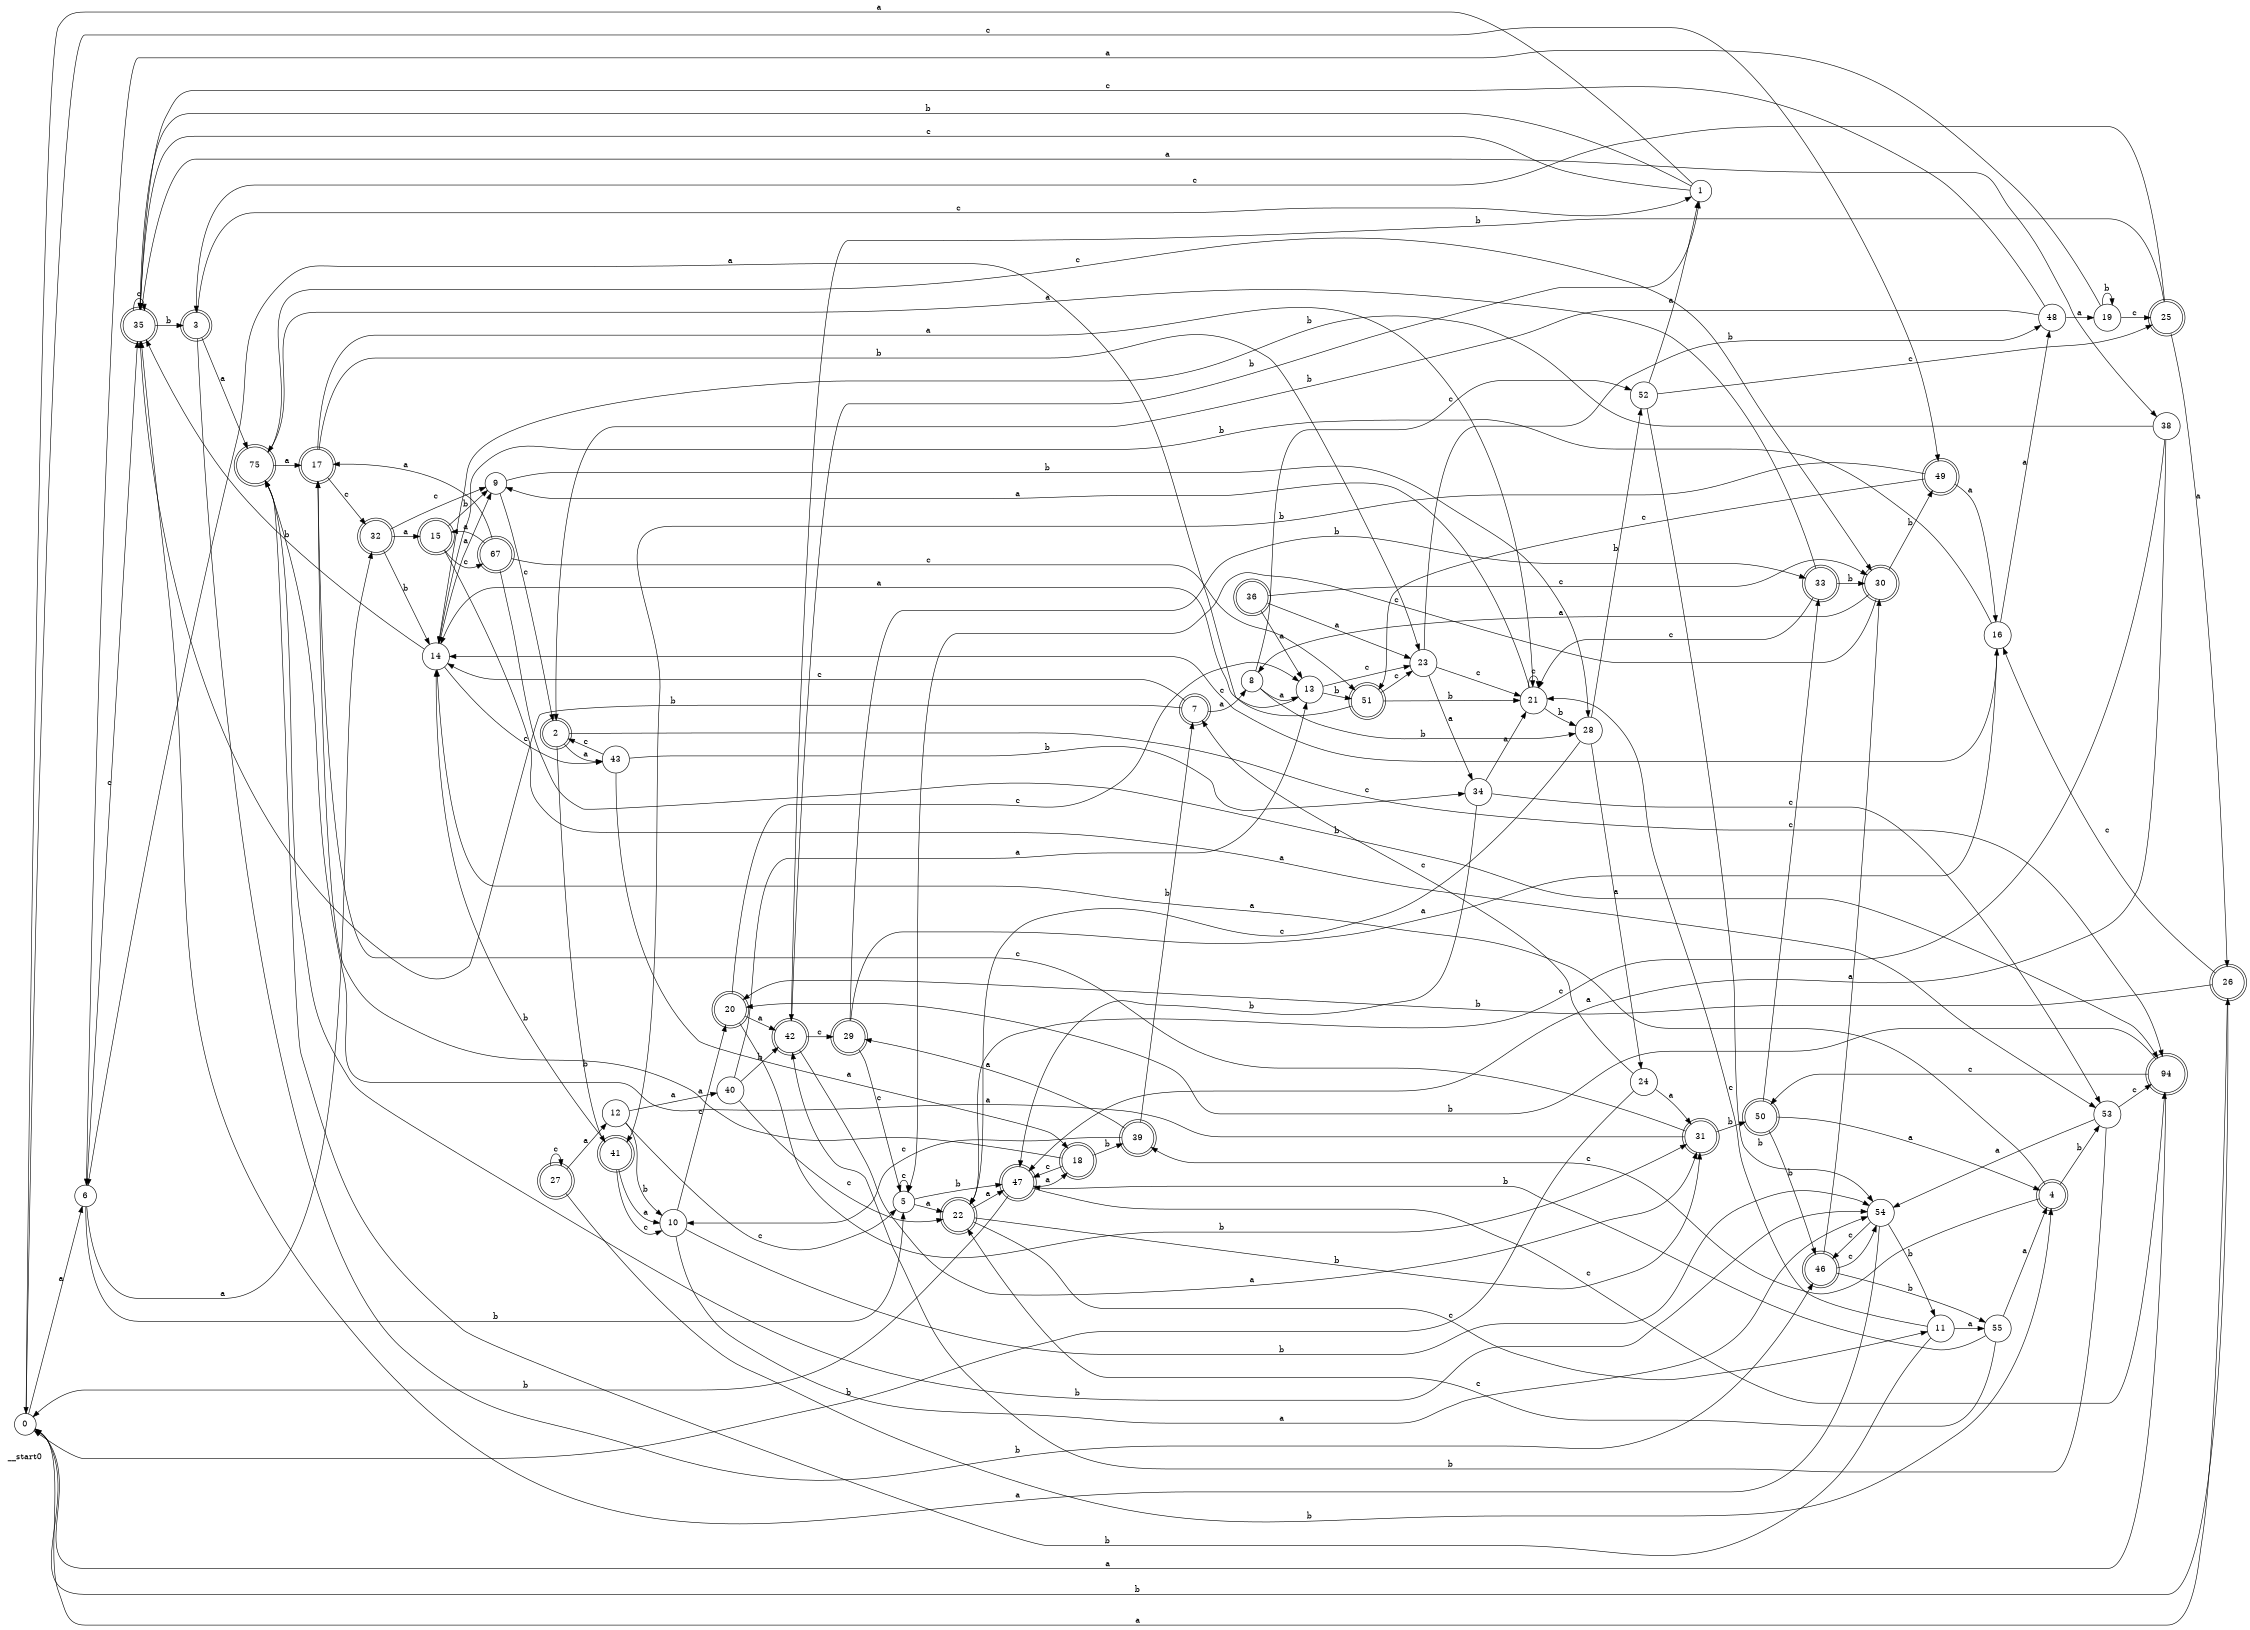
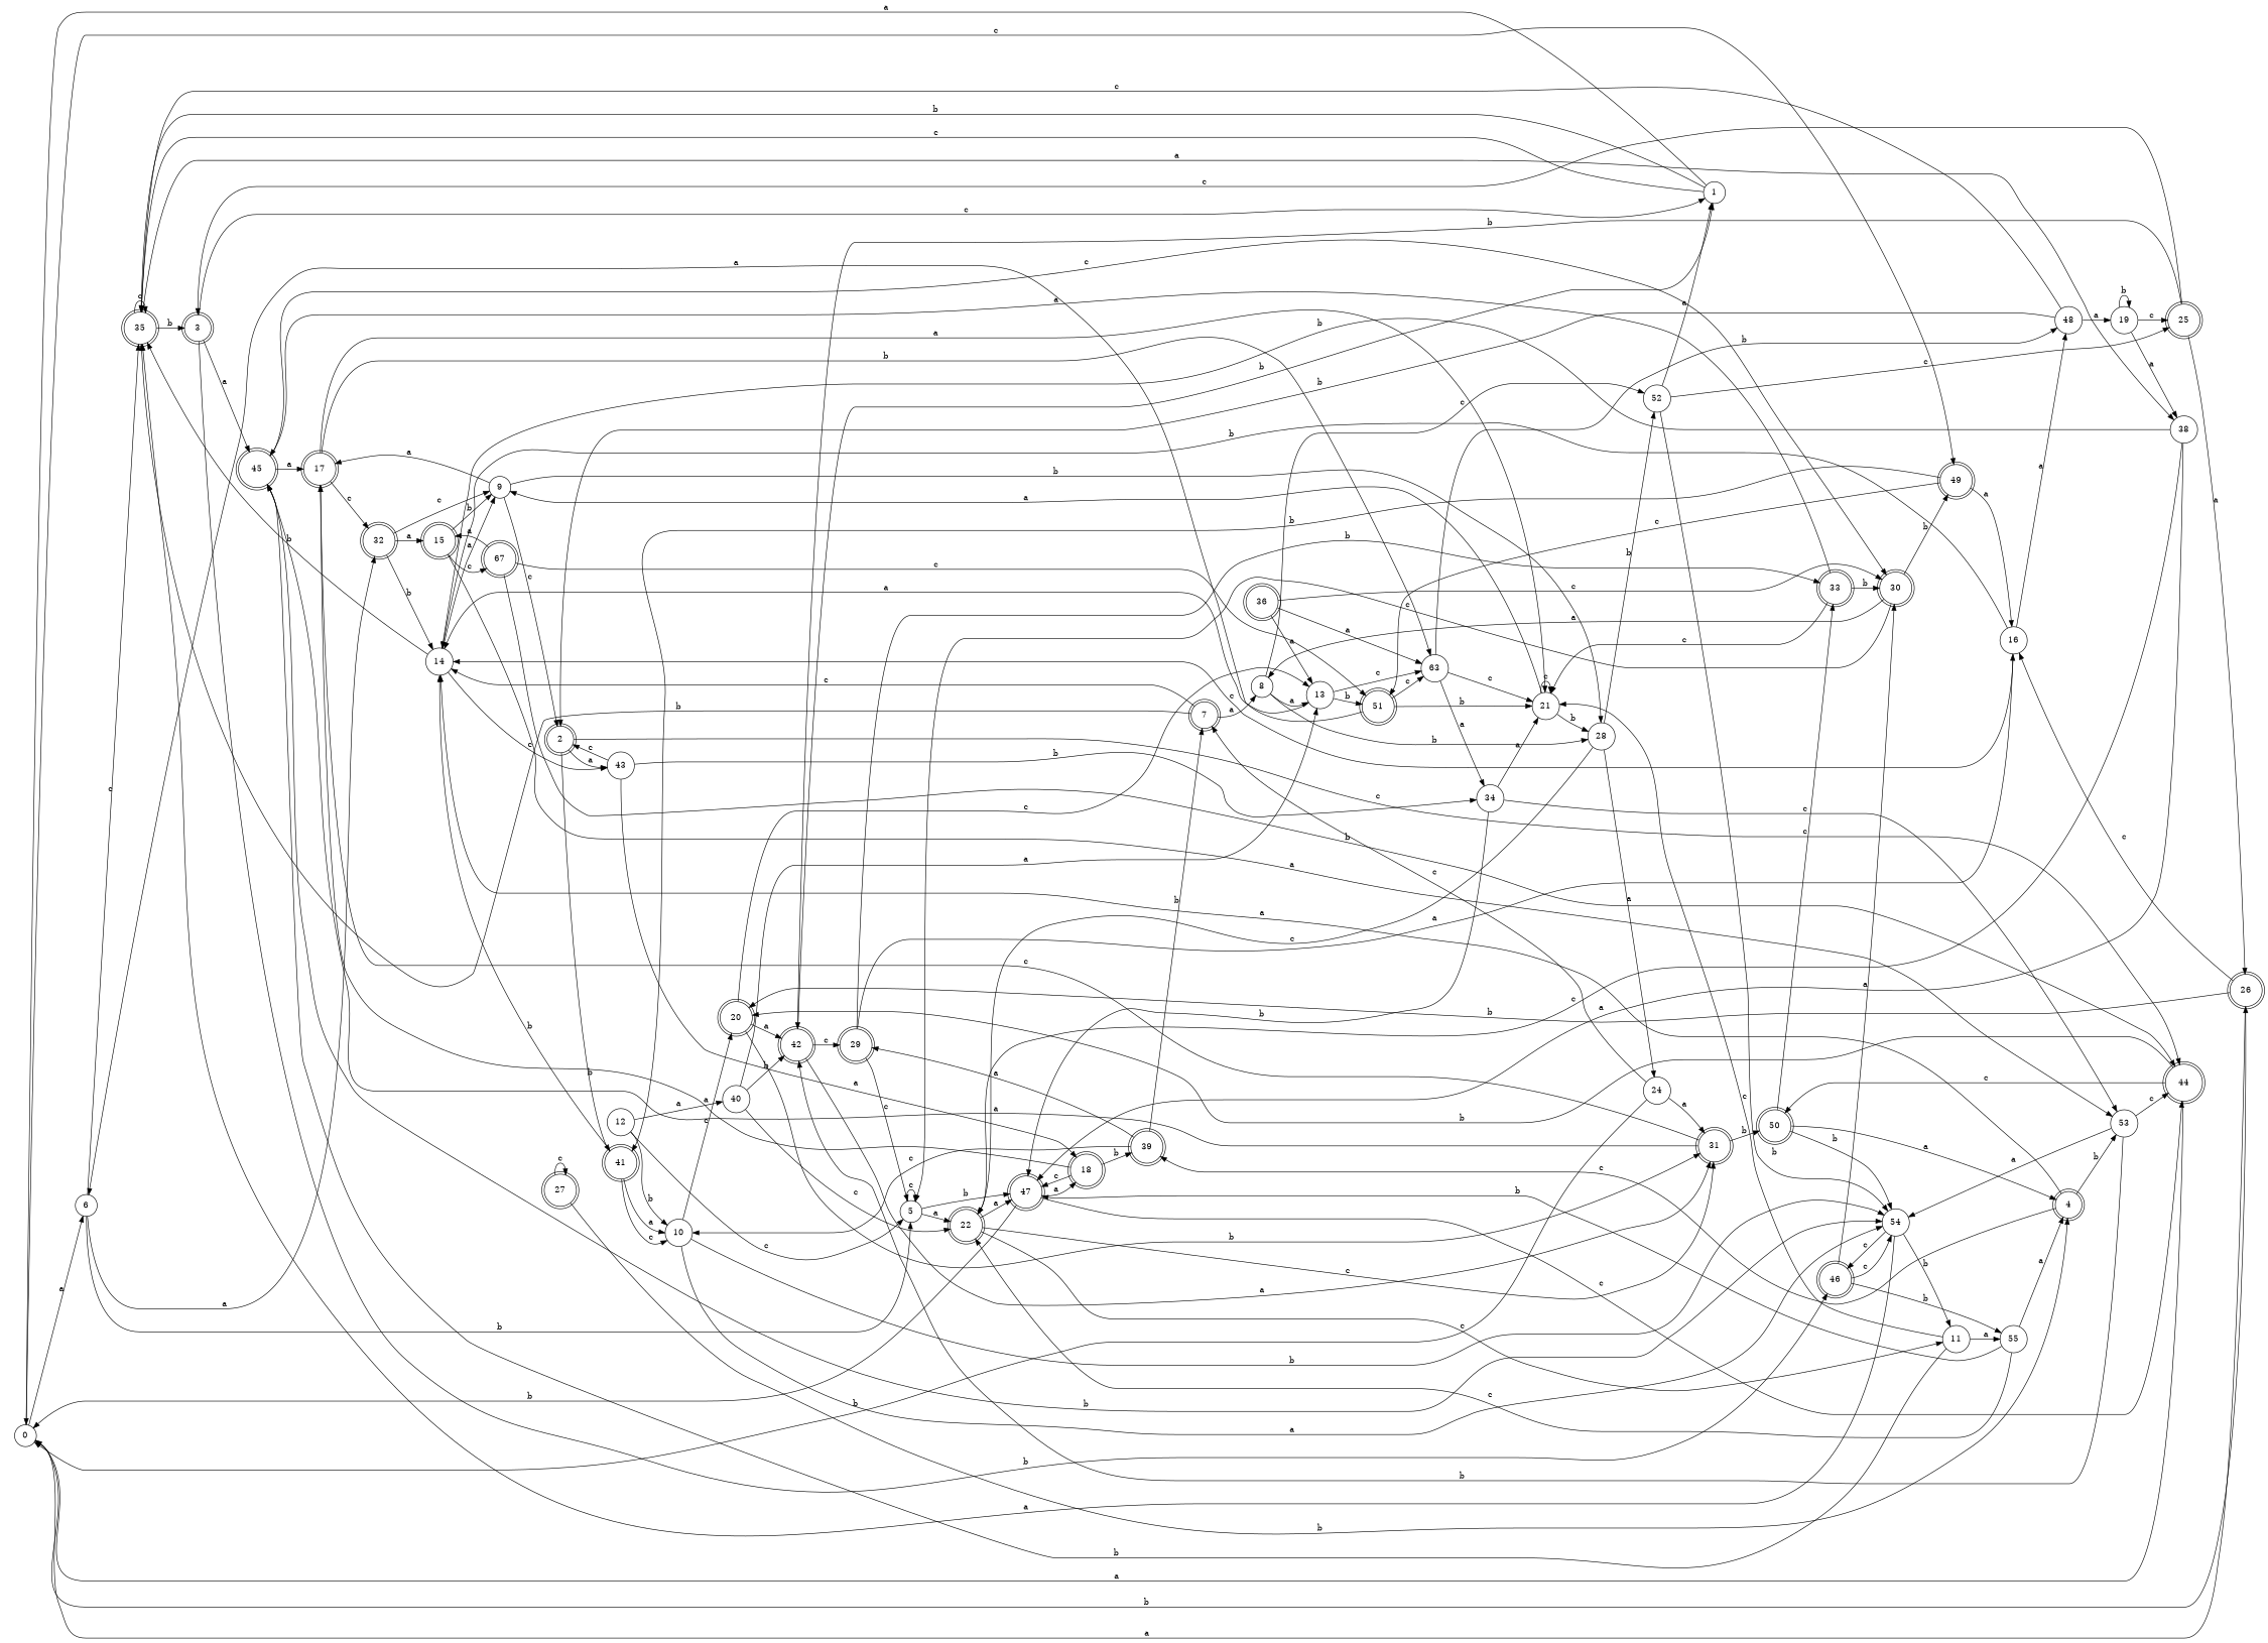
  digraph {
    rankdir=LR
    node [shape=doublecircle color=black fillcolor=white style="rounded,filled"]
-   __start0 [shape=none color="" fillcolor="" style=""]
    n2 [label=0 shape=circle style=filled]
    n3 [label=6 shape=circle style=filled]
    n4 [label=26]
    n5 [label=49]
    n6 [label=35]
    n7 [label=5 shape=circle style=filled]
    n8 [label=32]
    n9 [label=20]
    n10 [label=16 shape=circle style=filled]
    n11 [label=41]
    n12 [label=51]
    n13 [label=1 shape=circle style=filled]
    n14 [label=3]
    n15 [label=38 shape=circle style=filled]
    n16 [label=2]
    n17 [label=43 shape=circle style=filled]
-   n18 [label=94]
+   n18 [label=44]
    n19 [label=14 shape=circle style=filled]
    n20 [label=10 shape=circle style=filled]
    n21 [label=18]
    n22 [label=34 shape=circle style=filled]
    n23 [label=50]
-   n24 [label=75]
+   n24 [label=45]
    n25 [label=46]
    n26 [label=17]
    n27 [label=54 shape=circle style=filled]
    n28 [label=30]
    n29 [label=55 shape=circle style=filled]
    n30 [label=4]
    n31 [label=39]
    n32 [label=53 shape=circle style=filled]
    n33 [label=9 shape=circle style=filled]
    n34 [label=7]
    n35 [label=29]
    n36 [label=42]
    n37 [label=22]
    n38 [label=47]
    n39 [label=11 shape=circle style=filled]
    n40 [label=31]
    n41 [label=15]
    n42 [label=8 shape=circle style=filled]
    n43 [label=13 shape=circle style=filled]
    n44 [label=28 shape=circle style=filled]
    n45 [label=52 shape=circle style=filled]
-   n46 [label=23 shape=circle style=filled]
+   n46 [label=63 shape=circle style=filled]
    n47 [label=24 shape=circle style=filled]
    n48 [label=25]
    n49 [label=21 shape=circle style=filled]
    n50 [label=12 shape=circle style=filled]
    n51 [label=40 shape=circle style=filled]
    n52 [label=48 shape=circle style=filled]
    n53 [label=67]
    n54 [label=19 shape=circle style=filled]
    n55 [label=27]
    n56 [label=33]
    n57 [label=36]
    n2 -> n3 [label=a]
    n2 -> n4 [label=b]
    n2 -> n5 [label=c]
    n3 -> n6 [label=c]
    n3 -> n7 [label=b]
    n3 -> n8 [label=a]
    n4 -> n2 [label=a]
    n4 -> n9 [label=b]
    n4 -> n10 [label=c]
    n5 -> n10 [label=a]
    n5 -> n11 [label=b]
    n5 -> n12 [label=c]
    n6 -> n6 [label=c]
    n6 -> n14 [label=b]
    n6 -> n15 [label=a]
    n7 -> n7 [label=c]
    n7 -> n37 [label=a]
    n7 -> n38 [label=b]
    n8 -> n19 [label=b]
    n8 -> n33 [label=c]
    n8 -> n41 [label=a]
    n9 -> n36 [label=a]
    n9 -> n40 [label=b]
    n9 -> n43 [label=c]
    n10 -> n19 [label=b]
    n10 -> n19 [label=c]
    n10 -> n52 [label=a]
    n11 -> n19 [label=b]
    n11 -> n20 [label=a]
    n11 -> n20 [label=c]
    n12 -> n3 [label=a]
    n12 -> n46 [label=c]
    n12 -> n49 [label=b]
    n13 -> n2 [label=a]
    n13 -> n6 [label=b]
    n13 -> n6 [label=c]
    n14 -> n13 [label=c]
    n14 -> n24 [label=a]
    n14 -> n25 [label=b]
    n15 -> n19 [label=b]
    n15 -> n37 [label=c]
    n15 -> n38 [label=a]
    n16 -> n11 [label=b]
    n16 -> n17 [label=a]
    n16 -> n18 [label=c]
    n17 -> n16 [label=c]
    n17 -> n21 [label=a]
    n17 -> n22 [label=b]
    n18 -> n2 [label=a]
    n18 -> n9 [label=b]
    n18 -> n23 [label=c]
    n19 -> n6 [label=b]
    n19 -> n17 [label=c]
    n19 -> n33 [label=a]
    n20 -> n9 [label=c]
    n20 -> n27 [label=a]
    n20 -> n27 [label=b]
    n21 -> n26 [label=a]
    n21 -> n31 [label=b]
    n21 -> n38 [label=c]
    n22 -> n32 [label=c]
    n22 -> n38 [label=b]
    n22 -> n49 [label=a]
-   n23 -> n25 [label=b]
+   n23 -> n27 [label=b]
    n23 -> n30 [label=a]
    n23 -> n56 [label=c]
    n24 -> n26 [label=a]
    n24 -> n27 [label=b]
    n24 -> n28 [label=c]
    n25 -> n27 [label=c]
    n25 -> n28 [label=a]
    n25 -> n29 [label=b]
    n26 -> n8 [label=c]
    n26 -> n46 [label=b]
    n26 -> n49 [label=a]
    n27 -> n6 [label=a]
    n27 -> n25 [label=c]
    n27 -> n39 [label=b]
    n28 -> n5 [label=b]
    n28 -> n7 [label=c]
    n28 -> n42 [label=a]
    n29 -> n30 [label=a]
    n29 -> n37 [label=c]
    n29 -> n38 [label=b]
    n30 -> n19 [label=a]
    n30 -> n31 [label=c]
    n30 -> n32 [label=b]
    n31 -> n20 [label=c]
    n31 -> n34 [label=b]
    n31 -> n35 [label=a]
    n32 -> n18 [label=c]
    n32 -> n27 [label=a]
    n32 -> n36 [label=b]
    n33 -> n16 [label=c]
-   n53 -> n26 [label=a]
+   n33 -> n26 [label=a]
    n33 -> n44 [label=b]
    n34 -> n6 [label=b]
    n34 -> n19 [label=c]
    n34 -> n42 [label=a]
    n35 -> n7 [label=c]
    n35 -> n10 [label=a]
    n35 -> n56 [label=b]
    n36 -> n13 [label=b]
    n36 -> n35 [label=c]
    n36 -> n40 [label=a]
    n37 -> n38 [label=a]
    n37 -> n39 [label=c]
-   n37 -> n40 [label=b]
+   n37 -> n40 [label=c]
    n38 -> n2 [label=b]
    n38 -> n18 [label=c]
    n38 -> n21 [label=a]
    n39 -> n24 [label=b]
    n39 -> n29 [label=a]
    n39 -> n49 [label=c]
    n40 -> n23 [label=b]
    n40 -> n24 [label=a]
    n40 -> n26 [label=c]
    n41 -> n32 [label=a]
    n41 -> n33 [label=b]
    n41 -> n53 [label=c]
    n42 -> n43 [label=a]
    n42 -> n44 [label=b]
    n42 -> n45 [label=c]
    n43 -> n12 [label=b]
    n43 -> n19 [label=a]
    n43 -> n46 [label=c]
    n44 -> n37 [label=c]
    n44 -> n45 [label=b]
    n44 -> n47 [label=a]
    n45 -> n13 [label=a]
    n45 -> n27 [label=b]
    n45 -> n48 [label=c]
    n46 -> n22 [label=a]
    n46 -> n49 [label=c]
    n46 -> n52 [label=b]
    n47 -> n2 [label=b]
    n47 -> n34 [label=c]
    n47 -> n40 [label=a]
    n48 -> n4 [label=a]
    n48 -> n14 [label=c]
    n48 -> n36 [label=b]
    n49 -> n33 [label=a]
    n49 -> n44 [label=b]
    n49 -> n49 [label=c]
    n50 -> n7 [label=c]
    n50 -> n20 [label=b]
    n50 -> n51 [label=a]
    n51 -> n36 [label=b]
    n51 -> n37 [label=c]
    n51 -> n43 [label=a]
    n52 -> n6 [label=c]
    n52 -> n16 [label=b]
    n52 -> n54 [label=a]
    n53 -> n12 [label=c]
    n53 -> n18 [label=b]
    n53 -> n41 [label=a]
-   n54 -> n3 [label=a]
+   n54 -> n15 [label=a]
    n54 -> n48 [label=c]
    n54 -> n54 [label=b]
    n55 -> n30 [label=b]
-   n55 -> n50 [label=a]
    n55 -> n55 [label=c]
    n56 -> n24 [label=a]
    n56 -> n28 [label=b]
    n56 -> n49 [label=c]
    n57 -> n28 [label=c]
    n57 -> n43 [label=a]
    n57 -> n46 [label=a]
  }
